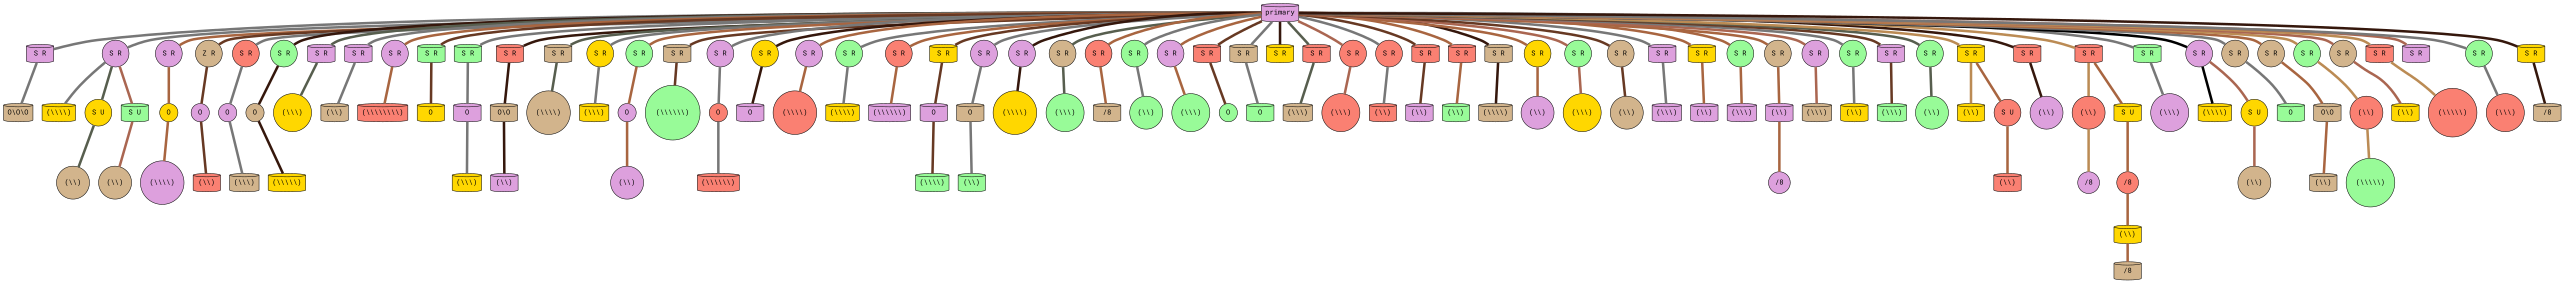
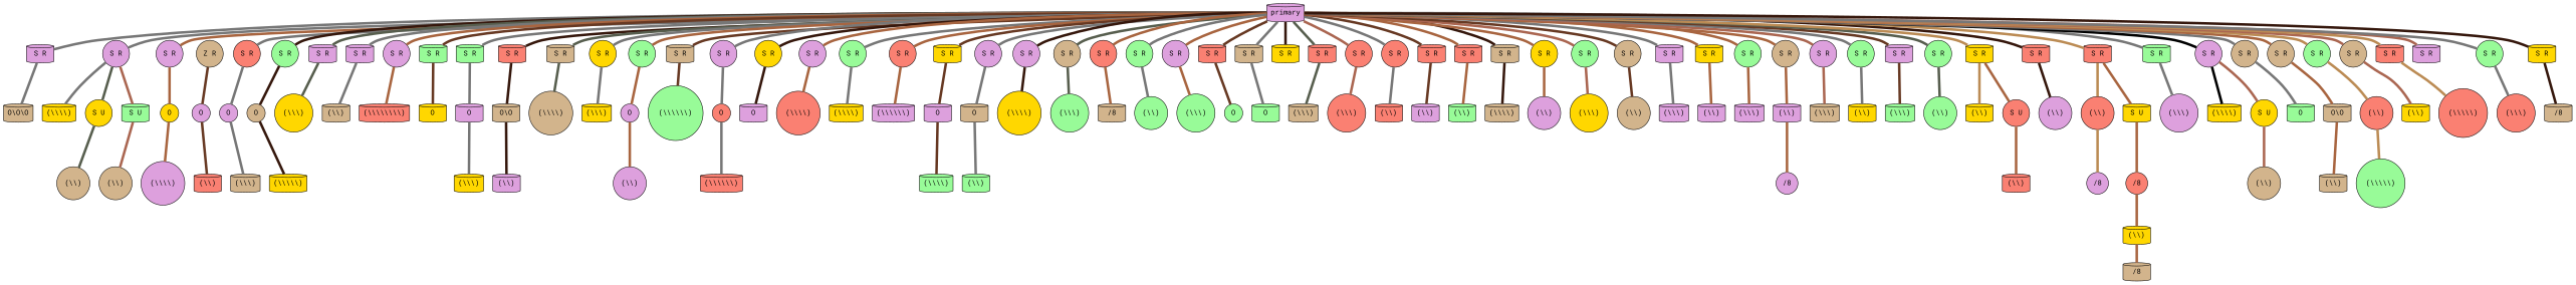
  graph {
    rankdir=TB
    fontname="Roboto Mono"
    node [fillcolor=plum qtype=knot_node style=filled shape=cylinder fontname="Roboto Mono" knot_spin=Z]
    edge [color="#777777" penwidth=5 qtype=knot_link fontname="Roboto Mono"]
    n1 [label="S R" pendant_attach=R pendant_colors="#777777" pendant_length=35 pendant_ply=S qtype=pendant_node knot_spin=""]
    n2 [fillcolor=tan knot_position=8.0 knot_type=S knot_value=3 label="O\\O\\O"]
    primary [qtype="" knot_spin=""]
    n4 [label="S R" pendant_attach=R pendant_colors="#777777" pendant_length=41 pendant_ply=S qtype=pendant_node shape=circle knot_spin=""]
    n5 [label="S R" pendant_attach=R pendant_colors="#A86540" pendant_length=37 pendant_ply=S qtype=pendant_node shape=circle knot_spin=""]
    n6 [fillcolor=tan label="Z R" pendant_attach=R pendant_colors="#673923" pendant_length=25 pendant_ply=Z qtype=pendant_node shape=circle knot_spin=""]
    n7 [fillcolor=salmon label="S R" pendant_attach=R pendant_colors="#777777" pendant_length=30 pendant_ply=S qtype=pendant_node shape=circle knot_spin=""]
    n8 [fillcolor=palegreen label="S R" pendant_attach=R pendant_colors="#35170C,#777777" pendant_length=37 pendant_ply=S qtype=pendant_node shape=circle knot_spin=""]
    n9 [label="S R" pendant_attach=R pendant_colors="#575E4E,#A86540" pendant_length=36 pendant_ply=S qtype=pendant_node knot_spin=""]
    n10 [label="S R" pendant_attach=R pendant_colors="#777777" pendant_length=37 pendant_ply=S qtype=pendant_node knot_spin=""]
    n11 [label="S R" pendant_attach=R pendant_colors="#A86540" pendant_length=31 pendant_ply=S qtype=pendant_node shape=circle knot_spin=""]
    n12 [fillcolor=palegreen label="S R" pendant_attach=R pendant_colors="#673923" pendant_length=33 pendant_ply=S qtype=pendant_node knot_spin=""]
    n13 [fillcolor=palegreen label="S R" pendant_attach=R pendant_colors="#777777" pendant_length=33 pendant_ply=S qtype=pendant_node knot_spin=""]
    n14 [fillcolor=salmon label="S R" pendant_attach=R pendant_colors="#35170C,#777777" pendant_length=23 pendant_ply=S qtype=pendant_node knot_spin=""]
    n15 [fillcolor=tan label="S R" pendant_attach=R pendant_colors="#575E4E,#A86540" pendant_length=38 pendant_ply=S qtype=pendant_node knot_spin=""]
    n16 [fillcolor=gold label="S R" pendant_attach=R pendant_colors="#777777" pendant_length=37 pendant_ply=S qtype=pendant_node shape=circle knot_spin=""]
    n17 [fillcolor=palegreen label="S R" pendant_attach=R pendant_colors="#A86540" pendant_length=42 pendant_ply=S qtype=pendant_node shape=circle knot_spin=""]
    n18 [fillcolor=tan label="S R" pendant_attach=R pendant_colors="#673923" pendant_length=27 pendant_ply=S qtype=pendant_node knot_spin=""]
    n19 [label="S R" pendant_attach=R pendant_colors="#777777" pendant_length=25 pendant_ply=S qtype=pendant_node shape=circle knot_spin=""]
    n20 [fillcolor=gold label="S R" pendant_attach=R pendant_colors="#35170C,#777777" pendant_length=29 pendant_ply=S qtype=pendant_node shape=circle knot_spin=""]
    n21 [label="S R" pendant_attach=R pendant_colors="#A86540" pendant_length=37 pendant_ply=S qtype=pendant_node shape=circle knot_spin=""]
    n22 [fillcolor=palegreen label="S R" pendant_attach=R pendant_colors="#777777" pendant_length=26 pendant_ply=S qtype=pendant_node shape=circle knot_spin=""]
    n23 [fillcolor=salmon label="S R" pendant_attach=R pendant_colors="#A86540" pendant_length=37 pendant_ply=S qtype=pendant_node shape=circle knot_spin=""]
    n24 [fillcolor=gold label="S R" pendant_attach=R pendant_colors="#673923" pendant_length=29 pendant_ply=S qtype=pendant_node knot_spin=""]
    n25 [label="S R" pendant_attach=R pendant_colors="#777777" pendant_length=30 pendant_ply=S qtype=pendant_node shape=circle knot_spin=""]
    n26 [label="S R" pendant_attach=R pendant_colors="#35170C,#777777" pendant_length=24 pendant_ply=S qtype=pendant_node shape=circle knot_spin=""]
    n27 [fillcolor=tan label="S R" pendant_attach=R pendant_colors="#575E4E,#A86540" pendant_length=37 pendant_ply=S qtype=pendant_node shape=circle knot_spin=""]
    n28 [fillcolor=salmon label="S R" pendant_attach=R pendant_colors="#A86540" pendant_length=35 pendant_ply=S qtype=pendant_node shape=circle knot_spin=""]
    n29 [fillcolor=palegreen label="S R" pendant_attach=R pendant_colors="#777777" pendant_length=30 pendant_ply=S qtype=pendant_node shape=circle knot_spin=""]
    n30 [label="S R" pendant_attach=R pendant_colors="#A86540" pendant_length=30 pendant_ply=S qtype=pendant_node shape=circle knot_spin=""]
    n31 [fillcolor=salmon label="S R" pendant_attach=R pendant_colors="#673923" pendant_length=33 pendant_ply=S qtype=pendant_node knot_spin=""]
    n32 [fillcolor=tan label="S R" pendant_attach=R pendant_colors="#777777" pendant_length=28 pendant_ply=S qtype=pendant_node knot_spin=""]
    n33 [fillcolor=gold label="S R" pendant_attach=R pendant_colors="#35170C,#777777" pendant_length=5 pendant_ply=S qtype=pendant_node knot_spin=""]
    n34 [fillcolor=salmon label="S R" pendant_attach=R pendant_colors="#575E4E,#A86540" pendant_length=34 pendant_ply=S qtype=pendant_node knot_spin=""]
    n35 [fillcolor=salmon label="S R" pendant_attach=R pendant_colors="#AA6651" pendant_length=25 pendant_ply=S qtype=pendant_node shape=circle knot_spin=""]
    n36 [fillcolor=salmon label="S R" pendant_attach=R pendant_colors="#777777" pendant_length=36 pendant_ply=S qtype=pendant_node shape=circle knot_spin=""]
    n37 [fillcolor=salmon label="S R" pendant_attach=R pendant_colors="#673923" pendant_length=32 pendant_ply=S qtype=pendant_node knot_spin=""]
    n38 [fillcolor=salmon label="S R" pendant_attach=R pendant_colors="#A86540" pendant_length=31 pendant_ply=S qtype=pendant_node knot_spin=""]
    n39 [fillcolor=tan label="S R" pendant_attach=R pendant_colors="#35170C,#777777" pendant_length=33 pendant_ply=S qtype=pendant_node knot_spin=""]
    n40 [fillcolor=gold label="S R" pendant_attach=R pendant_colors="#A86540" pendant_length=20 pendant_ply=S qtype=pendant_node shape=circle knot_spin=""]
    n41 [fillcolor=palegreen label="S R" pendant_attach=R pendant_colors="#AA6651" pendant_length=31 pendant_ply=S qtype=pendant_node shape=circle knot_spin=""]
    n42 [fillcolor=tan label="S R" pendant_attach=R pendant_colors="#673923" pendant_length=37 pendant_ply=S qtype=pendant_node shape=circle knot_spin=""]
    n43 [label="S R" pendant_attach=R pendant_colors="#777777" pendant_length=32 pendant_ply=S qtype=pendant_node knot_spin=""]
    n44 [fillcolor=gold label="S R" pendant_attach=R pendant_colors="#A86540" pendant_length=24 pendant_ply=S qtype=pendant_node knot_spin=""]
    n45 [fillcolor=palegreen label="S R" pendant_attach=R pendant_colors="#A86540,#777777" pendant_length=32 pendant_ply=S qtype=pendant_node shape=circle knot_spin=""]
    n46 [fillcolor=tan label="S R" pendant_attach=R pendant_colors="#A86540" pendant_length=20 pendant_ply=S qtype=pendant_node shape=circle knot_spin=""]
    n47 [label="S R" pendant_attach=R pendant_colors="#AA6651" pendant_length=38 pendant_ply=S qtype=pendant_node shape=circle knot_spin=""]
    n48 [fillcolor=palegreen label="S R" pendant_attach=R pendant_colors="#777777" pendant_length=28 pendant_ply=S qtype=pendant_node shape=circle knot_spin=""]
    n49 [label="S R" pendant_attach=R pendant_colors="#673923" pendant_length=30 pendant_ply=S qtype=pendant_node knot_spin=""]
    n50 [fillcolor=palegreen label="S R" pendant_attach=R pendant_colors="#575E4E,#777777" pendant_length=31 pendant_ply=S qtype=pendant_node shape=circle knot_spin=""]
    n51 [fillcolor=gold label="S R" pendant_attach=R pendant_colors="#BB8B54" pendant_length=26 pendant_ply=S qtype=pendant_node knot_spin=""]
    n52 [fillcolor=salmon label="S R" pendant_attach=R pendant_colors="#35170C" pendant_length=31 pendant_ply=S qtype=pendant_node knot_spin=""]
    n53 [fillcolor=salmon label="S R" pendant_attach=R pendant_colors="#BB8B54" pendant_length=22 pendant_ply=S qtype=pendant_node knot_spin=""]
    n54 [fillcolor=palegreen label="S R" pendant_attach=R pendant_colors="#777777" pendant_length=32 pendant_ply=S qtype=pendant_node knot_spin=""]
    n55 [label="S R" pendant_attach=R pendant_colors="#000000" pendant_length=37 pendant_ply=S qtype=pendant_node shape=circle knot_spin=""]
    n56 [fillcolor=tan label="S R" pendant_attach=R pendant_colors="#777777" pendant_length=37 pendant_ply=S qtype=pendant_node shape=circle knot_spin=""]
    n57 [fillcolor=tan label="S R" pendant_attach=R pendant_colors="#A86540" pendant_length=33 pendant_ply=S qtype=pendant_node shape=circle knot_spin=""]
    n58 [fillcolor=palegreen label="S R" pendant_attach=R pendant_colors="#BB8B54" pendant_length=27 pendant_ply=S qtype=pendant_node shape=circle knot_spin=""]
    n59 [fillcolor=tan label="S R" pendant_attach=R pendant_colors="#AA6651" pendant_length=38 pendant_ply=S qtype=pendant_node shape=circle knot_spin=""]
    n60 [fillcolor=salmon label="S R" pendant_attach=R pendant_colors="#BB8B54" pendant_length=25 pendant_ply=S qtype=pendant_node knot_spin=""]
    n61 [label="S R" pendant_attach=R pendant_colors="#AA6651" pendant_length=40 pendant_ply=S qtype=pendant_node knot_spin=""]
    n62 [fillcolor=palegreen label="S R" pendant_attach=R pendant_colors="#777777" pendant_length=40 pendant_ply=S qtype=pendant_node shape=circle knot_spin=""]
    n63 [fillcolor=gold label="S R" pendant_attach=R pendant_colors="#35170C,#777777" pendant_length=40 pendant_ply=S qtype=pendant_node knot_spin=""]
    n64 [fillcolor=gold knot_position=15.0 knot_type=L knot_value=4 label="(\\\\\\\\)"]
    n65 [fillcolor=gold label="S U" pendant_attach=U pendant_colors="#575E4E,#A86540" pendant_length=31 pendant_ply=S qtype=pendant_node shape=circle knot_spin=""]
    n66 [fillcolor=palegreen label="S U" pendant_attach=U pendant_colors="#AA6651" pendant_length=30 pendant_ply=S qtype=pendant_node knot_spin=""]
    n67 [fillcolor=tan knot_position=14.0 knot_type=L knot_value=2 label="(\\\\)" shape=circle]
    n68 [fillcolor=tan knot_position=13.0 knot_type=L knot_value=2 label="(\\\\)" shape=circle]
    n69 [fillcolor=gold knot_position=8.5 knot_type=S knot_value=1 label=O shape=circle]
    n70 [knot_position=15.0 knot_type=L knot_value=4 label="(\\\\\\\\)" shape=circle]
    n71 [knot_position=8.5 knot_type=S knot_value=1 label=O shape=circle]
    n72 [fillcolor=salmon knot_position=16.0 knot_type=L knot_value=2 label="(\\\\)"]
    n73 [knot_position=8.5 knot_type=S knot_value=1 label=O shape=circle]
    n74 [fillcolor=tan knot_position=15.5 knot_type=L knot_value=3 label="(\\\\\\)"]
    n75 [fillcolor=tan knot_position=9.0 knot_type=S knot_value=1 label=O shape=circle]
    n76 [fillcolor=gold knot_position=16.0 knot_type=L knot_value=5 label="(\\\\\\\\\\)"]
    n77 [fillcolor=gold knot_position=13.5 knot_type=L knot_value=3 label="(\\\\\\)" shape=circle]
    n78 [fillcolor=tan knot_position=12.5 knot_type=L knot_value=2 label="(\\\\)"]
    n79 [fillcolor=salmon knot_position=12.5 knot_type=L knot_value=8 label="(\\\\\\\\\\\\\\\\)"]
    n80 [fillcolor=gold knot_position=8.5 knot_type=S knot_value=1 label=O]
    n81 [knot_position=8.5 knot_type=S knot_value=1 label=O]
    n82 [fillcolor=gold knot_position=14.0 knot_type=L knot_value=3 label="(\\\\\\)"]
    n83 [fillcolor=tan knot_position=7.5 knot_type=S knot_value=2 label="O\\O"]
    n84 [knot_position=13.5 knot_type=L knot_value=2 label="(\\\\)"]
    n85 [fillcolor=tan knot_position=12.5 knot_type=L knot_value=4 label="(\\\\\\\\)" shape=circle]
    n86 [fillcolor=gold knot_position=14.0 knot_type=L knot_value=3 label="(\\\\\\)"]
    n87 [knot_position=8.0 knot_type=S knot_value=1 label=O shape=circle]
    n88 [knot_position=13.5 knot_type=L knot_value=2 label="(\\\\)" shape=circle]
    n89 [fillcolor=palegreen knot_position=13.0 knot_type=L knot_value=6 label="(\\\\\\\\\\\\)" shape=circle]
    n90 [fillcolor=salmon knot_position=8.5 knot_type=S knot_value=1 label=O shape=circle]
    n91 [fillcolor=salmon knot_position=11.5 knot_type=L knot_value=6 label="(\\\\\\\\\\\\)"]
    n92 [knot_position=9.0 knot_type=S knot_value=1 label=O]
    n93 [fillcolor=salmon knot_position=12.5 knot_type=L knot_value=4 label="(\\\\\\\\)" shape=circle]
    n94 [fillcolor=gold knot_position=13.0 knot_type=L knot_value=4 label="(\\\\\\\\)"]
    n95 [knot_position=12.5 knot_type=L knot_value=6 label="(\\\\\\\\\\\\)"]
    n96 [knot_position=8.5 knot_type=S knot_value=1 label=O]
    n97 [fillcolor=palegreen knot_position=15.0 knot_type=L knot_value=4 label="(\\\\\\\\)"]
    n98 [fillcolor=tan knot_position=5.0 knot_type=S knot_value=1 label=O]
    n99 [fillcolor=palegreen knot_position=14.0 knot_type=L knot_value=2 label="(\\\\)"]
    n100 [fillcolor=gold knot_position=14.5 knot_type=L knot_value=4 label="(\\\\\\\\)" shape=circle]
    n101 [fillcolor=palegreen knot_position=11.5 knot_type=L knot_value=3 label="(\\\\\\)" shape=circle]
    n102 [fillcolor=tan knot_position=11.0 knot_spin=S knot_type=E knot_value=1 label="/8"]
    n103 [fillcolor=palegreen knot_position=12.5 knot_type=L knot_value=2 label="(\\\\)" shape=circle]
    n104 [fillcolor=palegreen knot_position=12.5 knot_type=L knot_value=3 label="(\\\\\\)" shape=circle]
    n105 [fillcolor=palegreen knot_position=7.0 knot_type=S knot_value=1 label=O shape=circle]
    n106 [fillcolor=palegreen knot_position=4.5 knot_type=S knot_value=1 label=O]
    n107 [fillcolor=tan knot_position=10.5 knot_type=L knot_value=3 label="(\\\\\\)"]
    n108 [fillcolor=salmon knot_position=10.0 knot_type=L knot_value=3 label="(\\\\\\)" shape=circle]
    n109 [fillcolor=salmon knot_position=10.0 knot_type=L knot_value=2 label="(\\\\)"]
    n110 [knot_position=10.5 knot_type=L knot_value=2 label="(\\\\)"]
    n111 [fillcolor=palegreen knot_position=10.5 knot_type=L knot_value=2 label="(\\\\)"]
    n112 [fillcolor=tan knot_position=10.5 knot_type=L knot_value=4 label="(\\\\\\\\)"]
    n113 [knot_position=10.0 knot_type=L knot_value=2 label="(\\\\)" shape=circle]
    n114 [fillcolor=gold knot_position=9.0 knot_type=L knot_value=3 label="(\\\\\\)" shape=circle]
    n115 [fillcolor=tan knot_position=9.5 knot_type=L knot_value=2 label="(\\\\)" shape=circle]
    n116 [knot_position=10.5 knot_type=L knot_value=3 label="(\\\\\\)"]
    n117 [knot_position=9.5 knot_type=L knot_value=2 label="(\\\\)"]
    n118 [knot_position=8.5 knot_type=L knot_value=3 label="(\\\\\\)"]
    n119 [knot_position=9.5 knot_type=L knot_value=2 label="(\\\\)"]
    n120 [knot_position=17.0 knot_spin=S knot_type=E knot_value=1 label="/8" shape=circle]
    n121 [fillcolor=tan knot_position=9.5 knot_type=L knot_value=3 label="(\\\\\\)"]
    n122 [fillcolor=gold knot_position=9.0 knot_type=L knot_value=2 label="(\\\\)"]
    n123 [fillcolor=palegreen knot_position=9.0 knot_type=L knot_value=3 label="(\\\\\\)"]
    n124 [fillcolor=palegreen knot_position=9.0 knot_type=L knot_value=2 label="(\\\\)" shape=circle]
    n125 [fillcolor=gold knot_position=9.0 knot_type=L knot_value=2 label="(\\\\)"]
    n126 [fillcolor=salmon label="S U" pendant_attach=U pendant_colors="#A86540" pendant_length=29 pendant_ply=S qtype=pendant_node shape=circle knot_spin=""]
    n127 [fillcolor=salmon knot_position=8.0 knot_type=L knot_value=2 label="(\\\\)"]
    n128 [knot_position=9.0 knot_type=L knot_value=2 label="(\\\\)" shape=circle]
    n129 [fillcolor=salmon knot_position=9.0 knot_type=L knot_value=2 label="(\\\\)" shape=circle]
    n130 [fillcolor=gold label="S U" pendant_attach=U pendant_colors="#A86540" pendant_length=25 pendant_ply=S qtype=pendant_node knot_spin=""]
    n131 [knot_position=15.5 knot_spin=S knot_type=E knot_value=1 label="/8" shape=circle]
    n132 [fillcolor=salmon knot_position=7.0 knot_spin=S knot_type=E knot_value=1 label="/8" shape=circle]
    n133 [fillcolor=gold knot_position=13.5 knot_type=L knot_value=2 label="(\\\\)"]
    n134 [fillcolor=tan knot_position=19.5 knot_spin=S knot_type=E knot_value=1 label="/8"]
    n135 [knot_position=7.5 knot_type=L knot_value=3 label="(\\\\\\)" shape=circle]
    n136 [fillcolor=gold knot_position=10.5 knot_type=L knot_value=4 label="(\\\\\\\\)"]
    n137 [fillcolor=gold label="S U" pendant_attach=U pendant_colors="#AA6651" pendant_length=38 pendant_ply=S qtype=pendant_node shape=circle knot_spin=""]
    n138 [fillcolor=tan knot_position=10.5 knot_type=L knot_value=2 label="(\\\\)" shape=circle]
    n139 [fillcolor=palegreen knot_position=6.0 knot_type=S knot_value=1 label=O]
    n140 [fillcolor=tan knot_position=5.5 knot_type=S knot_value=2 label="O\\O"]
    n141 [fillcolor=tan knot_position=10.5 knot_type=L knot_value=2 label="(\\\\)"]
    n142 [fillcolor=salmon knot_position=10.5 knot_type=L knot_value=2 label="(\\\\)" shape=circle]
    n143 [fillcolor=palegreen knot_position=18.0 knot_type=L knot_value=5 label="(\\\\\\\\\\)" shape=circle]
    n144 [fillcolor=gold knot_position=11.0 knot_type=L knot_value=2 label="(\\\\)"]
    n145 [fillcolor=salmon knot_position=10.5 knot_type=L knot_value=5 label="(\\\\\\\\\\)" shape=circle]
    n146 [fillcolor=salmon knot_position=9.5 knot_type=L knot_value=3 label="(\\\\\\)" shape=circle]
    n147 [fillcolor=tan knot_position=10.5 knot_spin=S knot_type=E knot_value=1 label="/8"]
    n1 -- n2
    primary -- n1 [qtype=pendant_link]
    primary -- n4 [qtype=pendant_link]
    primary -- n5 [color="#A86540" qtype=pendant_link]
-   primary -- n6 [color="#673923" qtype=pendant_link]
    primary -- n7 [qtype=pendant_link]
    primary -- n8 [color="#35170C" qtype=pendant_link]
    primary -- n9 [color="#575E4E" qtype=pendant_link]
    primary -- n10 [qtype=pendant_link]
    primary -- n11 [color="#A86540" qtype=pendant_link]
    primary -- n12 [color="#673923" qtype=pendant_link]
    primary -- n13 [qtype=pendant_link]
    primary -- n14 [color="#35170C" qtype=pendant_link]
    primary -- n15 [color="#575E4E" qtype=pendant_link]
    primary -- n16 [qtype=pendant_link]
    primary -- n17 [color="#A86540" qtype=pendant_link]
    primary -- n18 [color="#673923" qtype=pendant_link]
    primary -- n19 [qtype=pendant_link]
    primary -- n20 [color="#35170C" qtype=pendant_link]
    primary -- n21 [color="#A86540" qtype=pendant_link]
    primary -- n22 [qtype=pendant_link]
    primary -- n23 [color="#A86540" qtype=pendant_link]
    primary -- n24 [color="#673923" qtype=pendant_link]
    primary -- n25 [qtype=pendant_link]
    primary -- n26 [color="#35170C" qtype=pendant_link]
    primary -- n27 [color="#575E4E" qtype=pendant_link]
    primary -- n28 [color="#A86540" qtype=pendant_link]
    primary -- n29 [qtype=pendant_link]
    primary -- n30 [color="#A86540" qtype=pendant_link]
    primary -- n31 [color="#673923" qtype=pendant_link]
    primary -- n32 [qtype=pendant_link]
    primary -- n33 [color="#35170C" qtype=pendant_link]
    primary -- n34 [color="#575E4E" qtype=pendant_link]
    primary -- n35 [color="#AA6651" qtype=pendant_link]
    primary -- n36 [qtype=pendant_link]
    primary -- n37 [color="#673923" qtype=pendant_link]
    primary -- n38 [color="#A86540" qtype=pendant_link]
    primary -- n39 [color="#35170C" qtype=pendant_link]
    primary -- n40 [color="#A86540" qtype=pendant_link]
    primary -- n41 [color="#AA6651" qtype=pendant_link]
    primary -- n42 [color="#673923" qtype=pendant_link]
    primary -- n43 [qtype=pendant_link]
    primary -- n44 [color="#A86540" qtype=pendant_link]
    primary -- n45 [color="#A86540" qtype=pendant_link]
    primary -- n46 [color="#A86540" qtype=pendant_link]
    primary -- n47 [color="#AA6651" qtype=pendant_link]
    primary -- n48 [qtype=pendant_link]
    primary -- n49 [color="#673923" qtype=pendant_link]
    primary -- n50 [color="#575E4E" qtype=pendant_link]
    primary -- n51 [color="#BB8B54" qtype=pendant_link]
    primary -- n52 [color="#35170C" qtype=pendant_link]
    primary -- n53 [color="#BB8B54" qtype=pendant_link]
    primary -- n54 [qtype=pendant_link]
    primary -- n55 [color="#000000" qtype=pendant_link]
    primary -- n56 [qtype=pendant_link]
    primary -- n57 [color="#A86540" qtype=pendant_link]
    primary -- n58 [color="#BB8B54" qtype=pendant_link]
    primary -- n59 [color="#AA6651" qtype=pendant_link]
    primary -- n60 [color="#BB8B54" qtype=pendant_link]
    primary -- n61 [color="#AA6651" qtype=pendant_link]
    primary -- n62 [qtype=pendant_link]
    primary -- n63 [color="#35170C" qtype=pendant_link]
    n4 -- n64
    n4 -- n65 [color="#575E4E" qtype=pendant_link]
    n4 -- n66 [color="#AA6651" qtype=pendant_link]
    n5 -- n69 [color="#A86540"]
    n6 -- n71 [color="#673923"]
    n7 -- n73
    n8 -- n75 [color="#35170C"]
    n9 -- n77 [color="#575E4E"]
    n10 -- n78
    n11 -- n79 [color="#A86540"]
    n12 -- n80 [color="#673923"]
    n13 -- n81
    n14 -- n83 [color="#35170C"]
    n15 -- n85 [color="#575E4E"]
    n16 -- n86
    n17 -- n87 [color="#A86540"]
    n18 -- n89 [color="#673923"]
    n19 -- n90
    n20 -- n92 [color="#35170C"]
    n21 -- n93 [color="#A86540"]
    n22 -- n94
    n23 -- n95 [color="#A86540"]
    n24 -- n96 [color="#673923"]
    n25 -- n98
    n26 -- n100 [color="#35170C"]
    n27 -- n101 [color="#575E4E"]
    n28 -- n102 [color="#A86540"]
    n29 -- n103
    n30 -- n104 [color="#A86540"]
    n31 -- n105 [color="#673923"]
    n32 -- n106
    n34 -- n107 [color="#575E4E"]
    n35 -- n108 [color="#AA6651"]
    n36 -- n109
    n37 -- n110 [color="#673923"]
    n38 -- n111 [color="#A86540"]
    n39 -- n112 [color="#35170C"]
    n40 -- n113 [color="#A86540"]
    n41 -- n114 [color="#AA6651"]
    n42 -- n115 [color="#673923"]
    n43 -- n116
    n44 -- n117 [color="#A86540"]
    n45 -- n118 [color="#A86540"]
    n46 -- n119 [color="#A86540"]
    n47 -- n121 [color="#AA6651"]
    n48 -- n122
    n49 -- n123 [color="#673923"]
    n50 -- n124 [color="#575E4E"]
    n51 -- n125 [color="#BB8B54"]
    n51 -- n126 [color="#A86540" qtype=pendant_link]
    n52 -- n128 [color="#35170C"]
    n53 -- n129 [color="#BB8B54"]
    n53 -- n130 [color="#A86540" qtype=pendant_link]
    n54 -- n135
    n55 -- n136 [color="#000000"]
    n55 -- n137 [color="#AA6651" qtype=pendant_link]
    n56 -- n139
    n57 -- n140 [color="#A86540"]
    n58 -- n142 [color="#BB8B54"]
    n59 -- n144 [color="#AA6651"]
    n60 -- n145 [color="#BB8B54"]
    n62 -- n146
    n63 -- n147 [color="#35170C"]
    n65 -- n67 [color="#575E4E"]
    n66 -- n68 [color="#AA6651"]
    n69 -- n70 [color="#A86540"]
    n71 -- n72 [color="#673923"]
    n73 -- n74
    n75 -- n76 [color="#35170C"]
    n81 -- n82
    n83 -- n84 [color="#35170C"]
    n87 -- n88 [color="#A86540"]
    n90 -- n91
    n96 -- n97 [color="#673923"]
    n98 -- n99
    n119 -- n120 [color="#A86540"]
    n126 -- n127 [color="#A86540"]
    n129 -- n131 [color="#BB8B54"]
    n130 -- n132 [color="#A86540"]
    n132 -- n133 [color="#A86540"]
    n133 -- n134 [color="#A86540"]
    n137 -- n138 [color="#AA6651"]
    n140 -- n141 [color="#A86540"]
    n142 -- n143 [color="#BB8B54"]
  }
